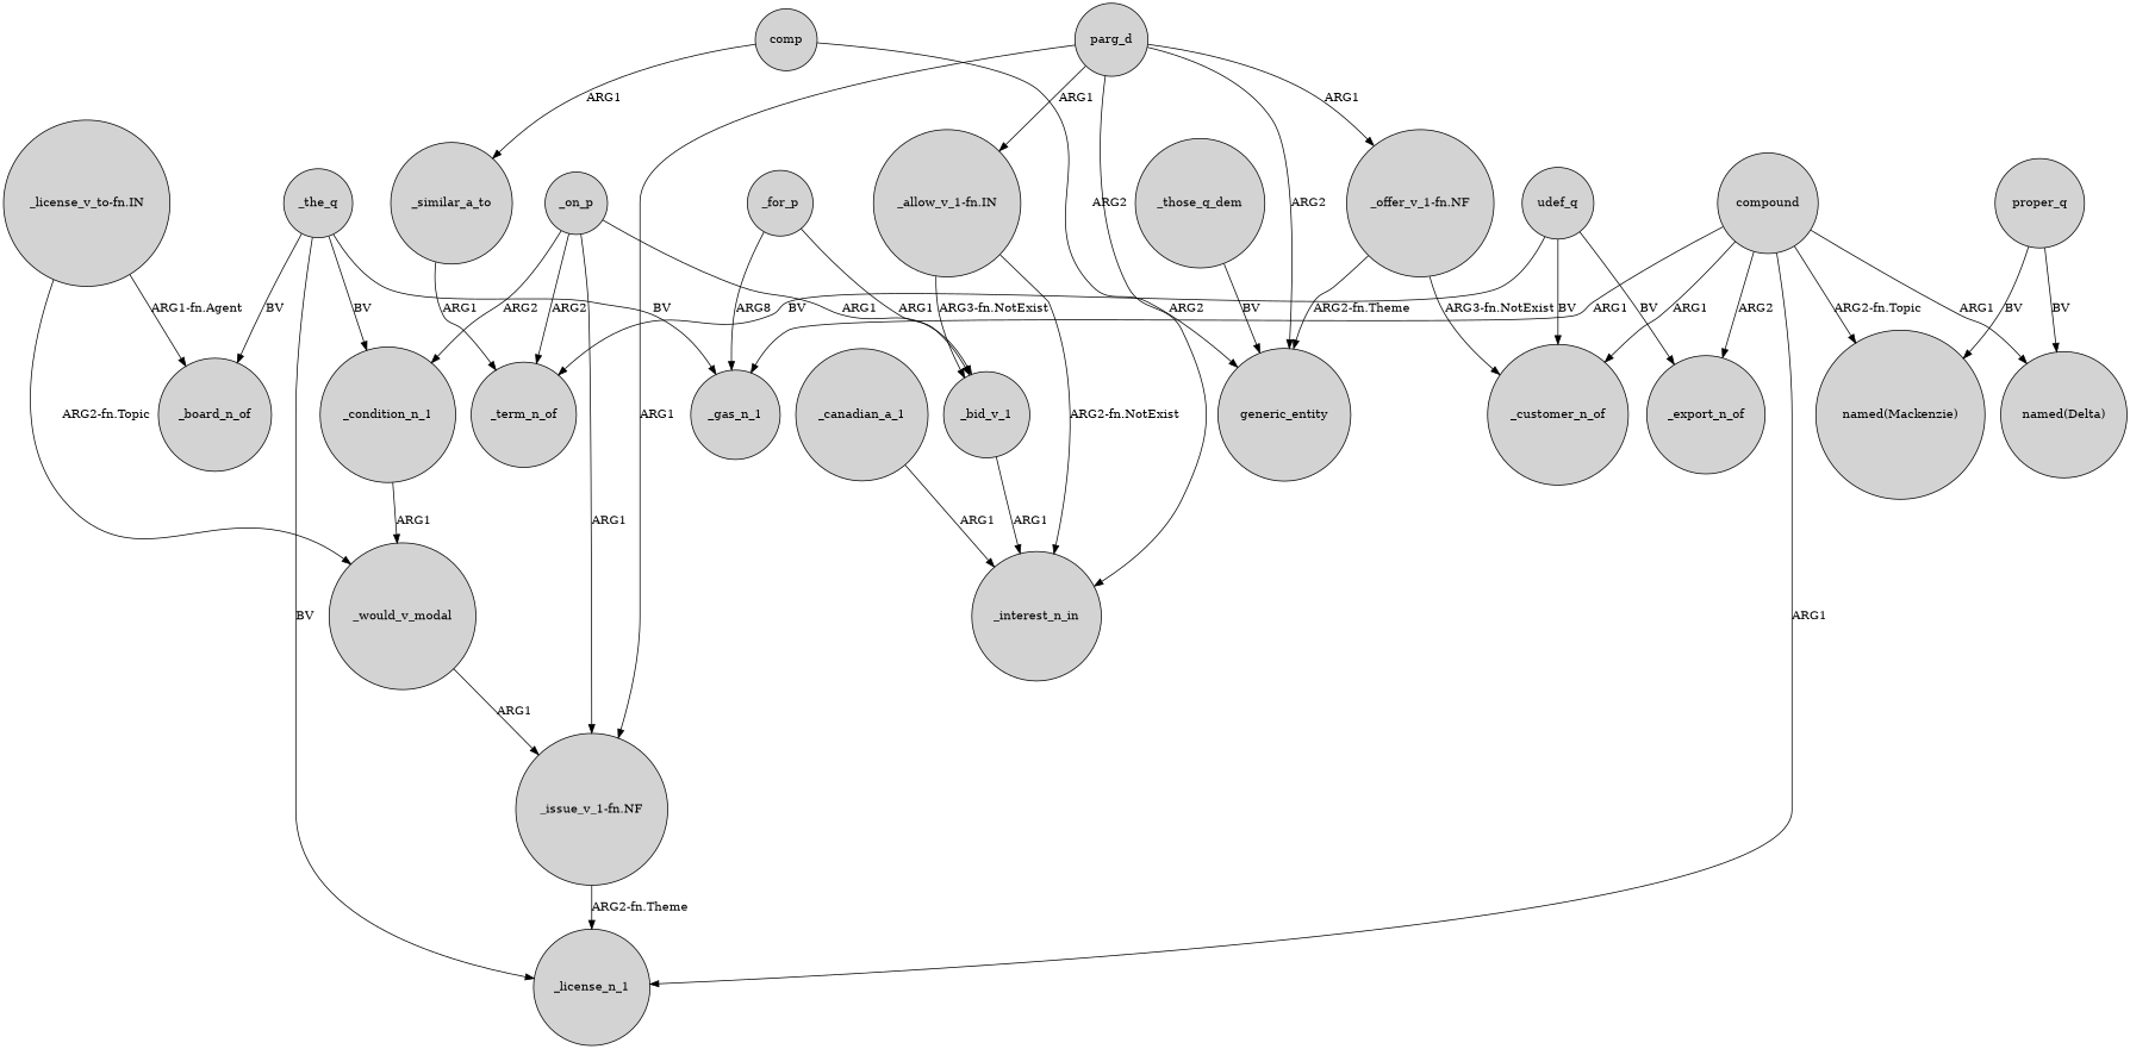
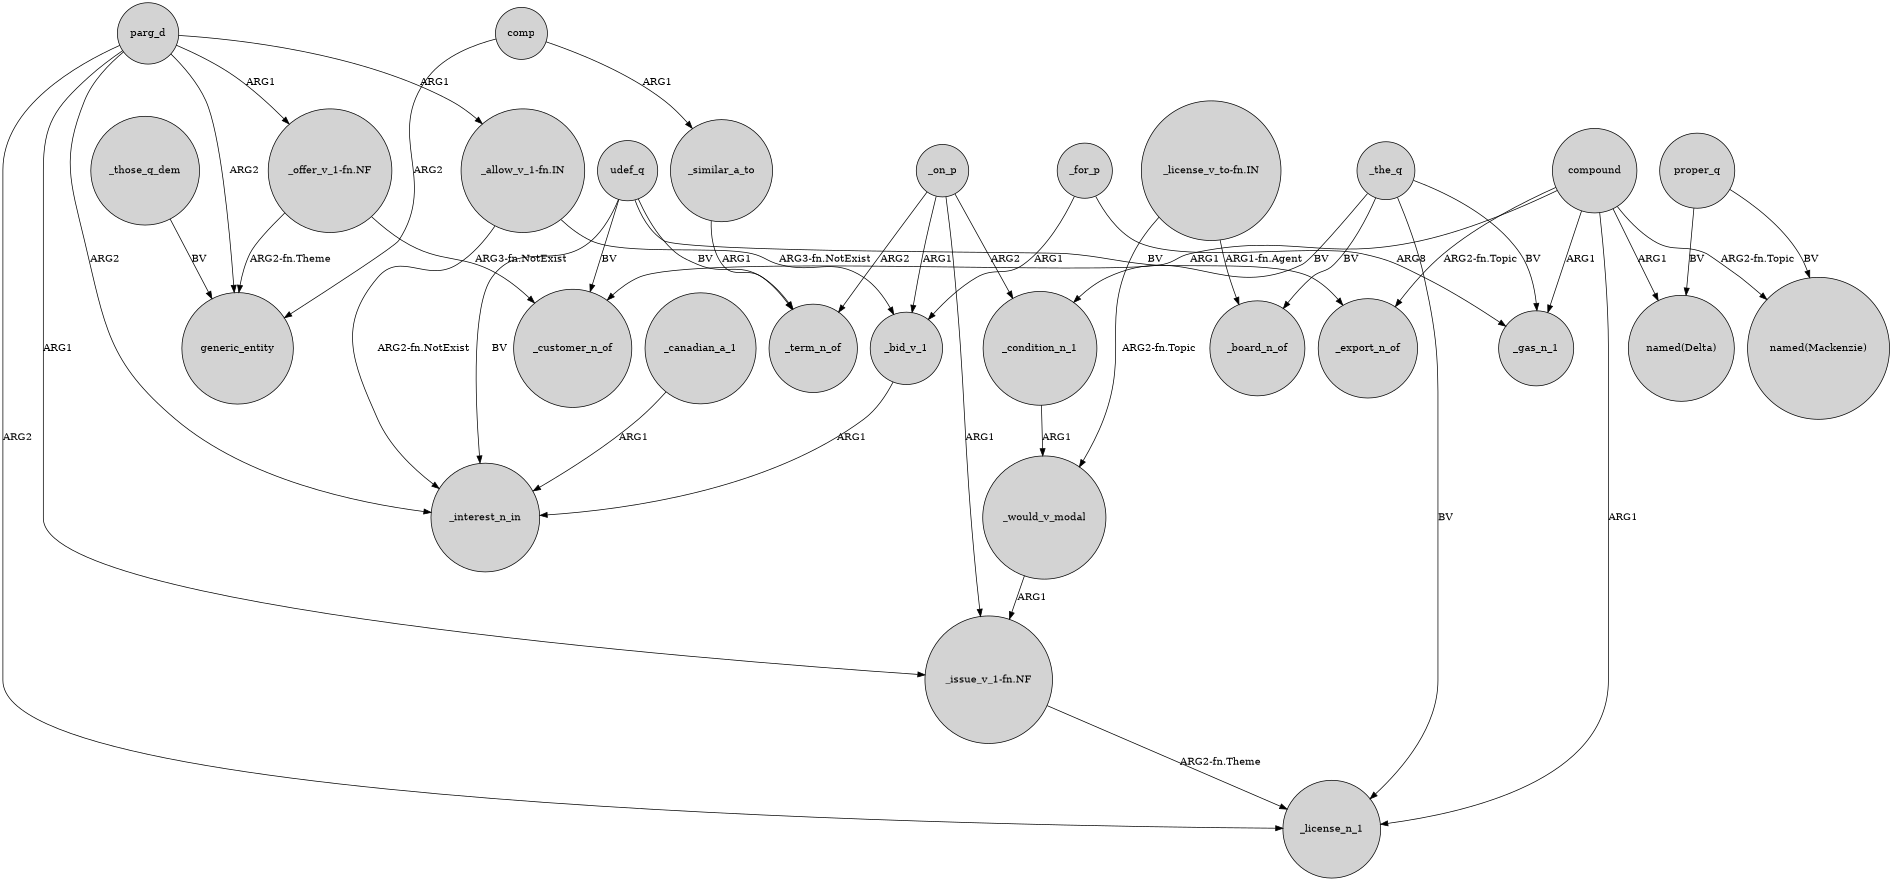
  digraph {
    node [shape=circle style=filled]
    n1 [label="_license_v_to-fn.IN"]
    _would_v_modal
    _board_n_of
    "_issue_v_1-fn.NF"
    _license_n_1
    comp
    _similar_a_to
    generic_entity
    _term_n_of
    _on_p
    _bid_v_1
    _condition_n_1
    _interest_n_in
    udef_q
    _customer_n_of
    _export_n_of
    parg_d
    "_allow_v_1-fn.IN"
    "_offer_v_1-fn.NF"
    _for_p
    _gas_n_1
    _the_q
    compound
    "named(Mackenzie)"
    "named(Delta)"
    _those_q_dem
    proper_q
    _canadian_a_1
    n1 -> _would_v_modal [label="ARG2-fn.Topic"]
    n1 -> _board_n_of [label="ARG1-fn.Agent"]
    _would_v_modal -> "_issue_v_1-fn.NF" [label=ARG1]
    "_issue_v_1-fn.NF" -> _license_n_1 [label="ARG2-fn.Theme"]
    comp -> _similar_a_to [label=ARG1]
    comp -> generic_entity [label=ARG2]
    _similar_a_to -> _term_n_of [label=ARG1]
    _on_p -> "_issue_v_1-fn.NF" [label=ARG1]
    _on_p -> _term_n_of [label=ARG2]
    _on_p -> _bid_v_1 [label=ARG1]
    _on_p -> _condition_n_1 [label=ARG2]
    _bid_v_1 -> _interest_n_in [label=ARG1]
    _condition_n_1 -> _would_v_modal [label=ARG1]
    udef_q -> _term_n_of [label=BV]
+   udef_q -> _interest_n_in [label=BV]
    udef_q -> _customer_n_of [label=BV]
    udef_q -> _export_n_of [label=BV]
    parg_d -> "_issue_v_1-fn.NF" [label=ARG1]
+   parg_d -> _license_n_1 [label=ARG2]
    parg_d -> generic_entity [label=ARG2]
    parg_d -> _interest_n_in [label=ARG2]
    parg_d -> "_allow_v_1-fn.IN" [label=ARG1]
    parg_d -> "_offer_v_1-fn.NF" [label=ARG1]
    "_allow_v_1-fn.IN" -> _bid_v_1 [label="ARG3-fn.NotExist"]
    "_allow_v_1-fn.IN" -> _interest_n_in [label="ARG2-fn.NotExist"]
    "_offer_v_1-fn.NF" -> generic_entity [label="ARG2-fn.Theme"]
    "_offer_v_1-fn.NF" -> _customer_n_of [label="ARG3-fn.NotExist"]
    _for_p -> _bid_v_1 [label=ARG1]
    _for_p -> _gas_n_1 [label=ARG8]
    _the_q -> _board_n_of [label=BV]
    _the_q -> _license_n_1 [label=BV]
    _the_q -> _condition_n_1 [label=BV]
    _the_q -> _gas_n_1 [label=BV]
    compound -> _license_n_1 [label=ARG1]
    compound -> _customer_n_of [label=ARG1]
-   compound -> _export_n_of [label=ARG2]
+   compound -> _export_n_of [label="ARG2-fn.Topic"]
    compound -> _gas_n_1 [label=ARG1]
    compound -> "named(Mackenzie)" [label="ARG2-fn.Topic"]
    compound -> "named(Delta)" [label=ARG1]
    _those_q_dem -> generic_entity [label=BV]
    proper_q -> "named(Mackenzie)" [label=BV]
    proper_q -> "named(Delta)" [label=BV]
    _canadian_a_1 -> _interest_n_in [label=ARG1]
  }
